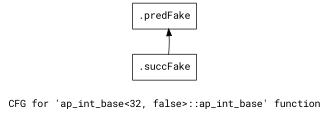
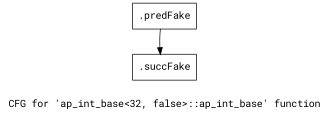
  digraph {
    label="CFG for 'ap_int_base\<32, false\>::ap_int_base' function"
    fontname="Roboto Mono"
    node [shape=record fontname="Roboto Mono"]
    n1 [label="{.predFake}"]
    n2 [filename="/media/miguel/NewVolume/Linux/Xilinx/Vitis_HLS/2020.2/include/ap_int_base.h" label="{.succFake}" linenumber=210]
-   n2 -> n1 [execusionnum=129 filename="/media/miguel/NewVolume/Linux/Xilinx/Vitis_HLS/2020.2/include/ap_int_base.h" fontname="Roboto Mono"]
+   n1 -> n2 [execusionnum=129 filename="/media/miguel/NewVolume/Linux/Xilinx/Vitis_HLS/2020.2/include/ap_int_base.h" fontname="Roboto Mono"]
  }
